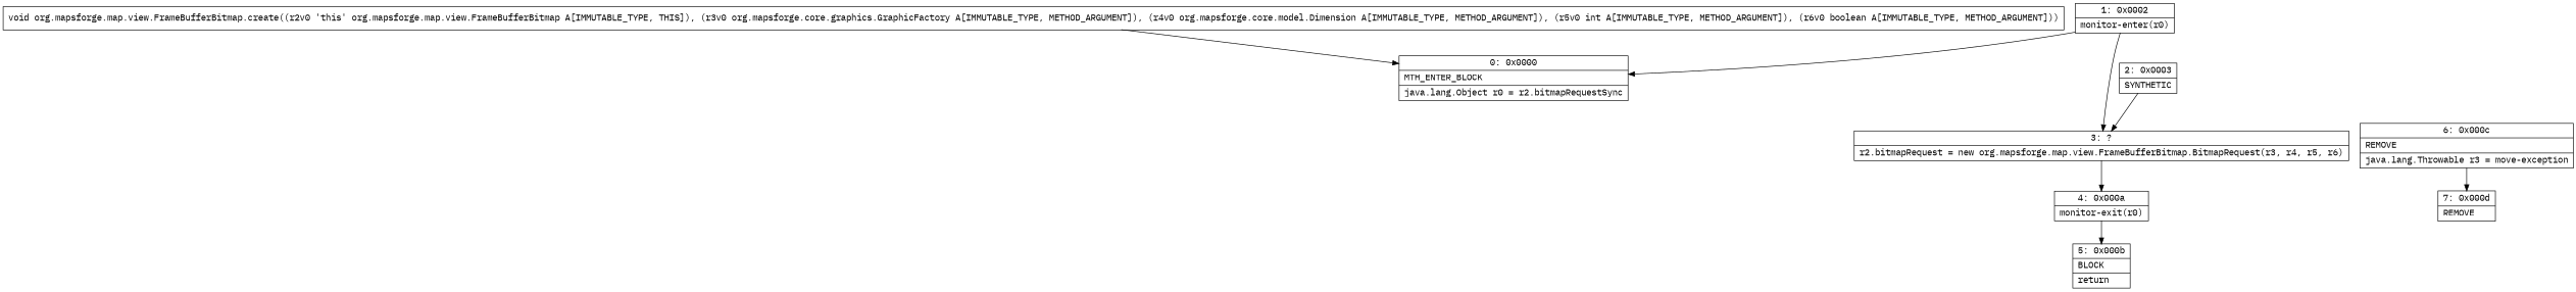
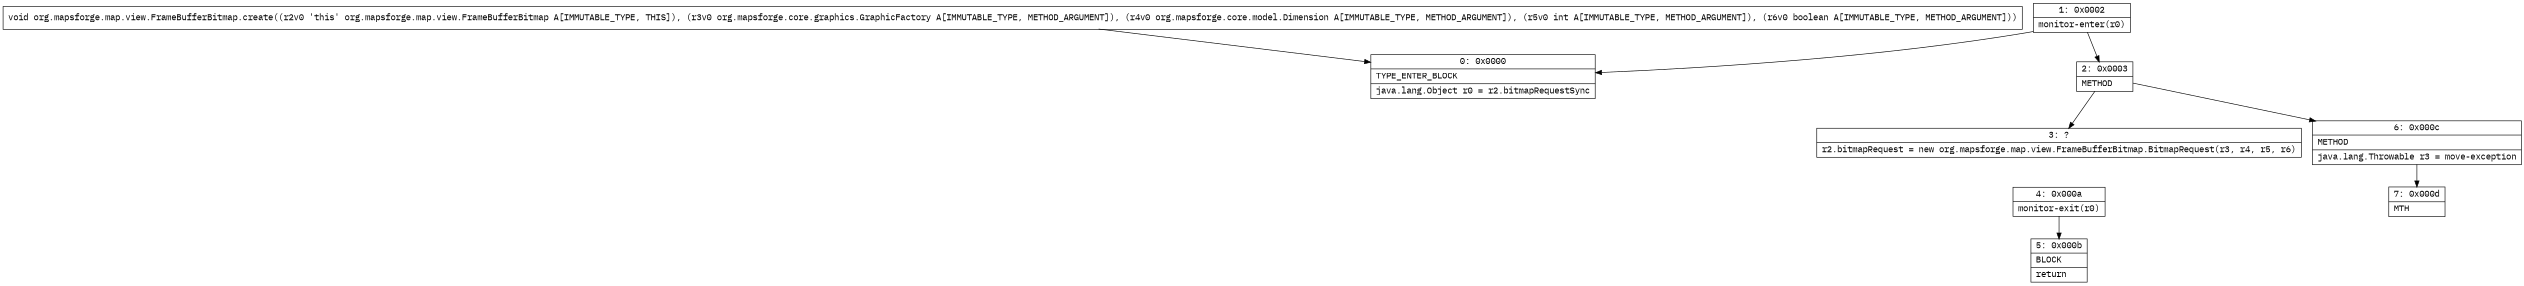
  digraph {
    fontname="IBM Plex Mono"
    node [fontname="IBM Plex Mono" shape=record]
    edge [fontname="IBM Plex Mono"]
-   n1 [label="{0\:\ 0x0000|MTH_ENTER_BLOCK\l|java.lang.Object r0 = r2.bitmapRequestSync\l}"]
+   n1 [label="{0\:\ 0x0000|TYPE_ENTER_BLOCK\l|java.lang.Object r0 = r2.bitmapRequestSync\l}"]
    n2 [label="{1\:\ 0x0002|monitor\-enter(r0)\l}"]
-   n3 [label="{2\:\ 0x0003|SYNTHETIC\l}"]
+   n3 [label="{2\:\ 0x0003|METHOD\l}"]
    n4 [label="{3\:\ ?|r2.bitmapRequest = new org.mapsforge.map.view.FrameBufferBitmap.BitmapRequest(r3, r4, r5, r6)\l}"]
-   n5 [label="{6\:\ 0x000c|REMOVE\l|java.lang.Throwable r3 = move\-exception\l}"]
+   n5 [label="{6\:\ 0x000c|METHOD\l|java.lang.Throwable r3 = move\-exception\l}"]
    n6 [label="{4\:\ 0x000a|monitor\-exit(r0)\l}"]
-   n7 [label="{7\:\ 0x000d|REMOVE\l}"]
+   n7 [label="{7\:\ 0x000d|MTH\l}"]
    n8 [label="{5\:\ 0x000b|BLOCK\l|return\l}"]
    n9 [label="{void org.mapsforge.map.view.FrameBufferBitmap.create((r2v0 'this' org.mapsforge.map.view.FrameBufferBitmap A[IMMUTABLE_TYPE, THIS]), (r3v0 org.mapsforge.core.graphics.GraphicFactory A[IMMUTABLE_TYPE, METHOD_ARGUMENT]), (r4v0 org.mapsforge.core.model.Dimension A[IMMUTABLE_TYPE, METHOD_ARGUMENT]), (r5v0 int A[IMMUTABLE_TYPE, METHOD_ARGUMENT]), (r6v0 boolean A[IMMUTABLE_TYPE, METHOD_ARGUMENT])) }"]
    n2 -> n1
-   n2 -> n4
+   n2 -> n3
    n3 -> n4
-   n4 -> n6
+   n3 -> n5
    n5 -> n7
    n6 -> n8
    n9 -> n1
  }
